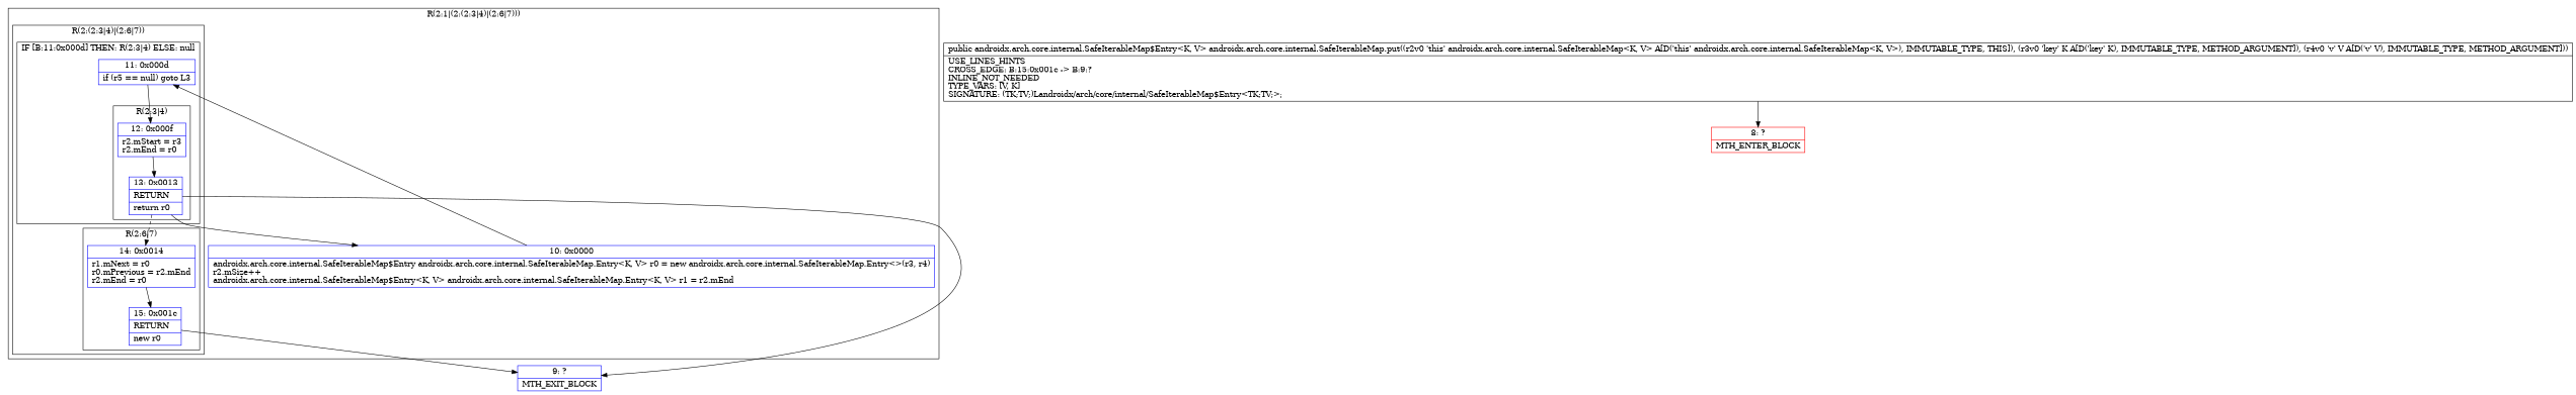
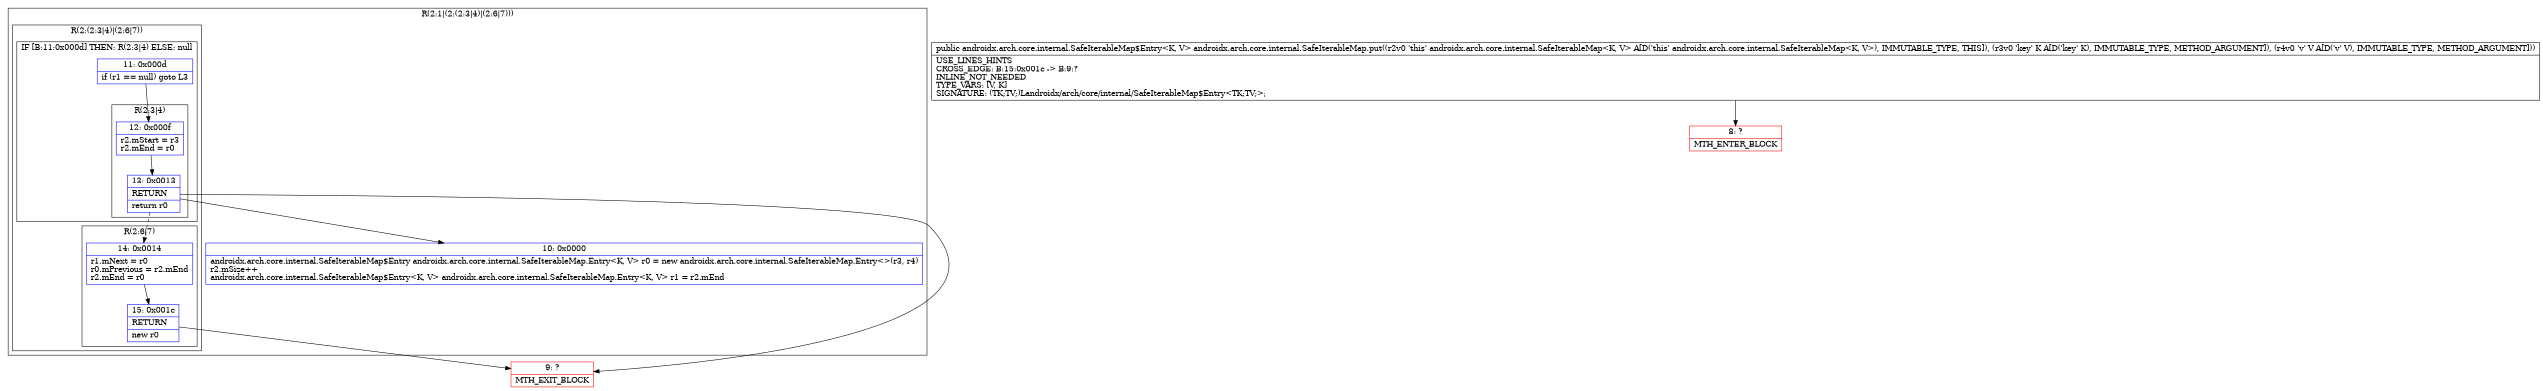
  digraph {
    node [color=blue shape=record]
    n1 [label="{12\:\ 0x000f|r2.mStart = r3\lr2.mEnd = r0\l}"]
    n2 [label="{13\:\ 0x0013|RETURN\l|return r0\l}"]
-   n3 [label="{11\:\ 0x000d|if (r5 == null) goto L3\l}"]
+   n3 [label="{11\:\ 0x000d|if (r1 == null) goto L3\l}"]
    n4 [label="{14\:\ 0x0014|r1.mNext = r0\lr0.mPrevious = r2.mEnd\lr2.mEnd = r0\l}"]
    n5 [label="{15\:\ 0x001c|RETURN\l|new r0\l}"]
    n6 [label="{10\:\ 0x0000|androidx.arch.core.internal.SafeIterableMap$Entry androidx.arch.core.internal.SafeIterableMap.Entry\<K, V\> r0 = new androidx.arch.core.internal.SafeIterableMap.Entry\<\>(r3, r4)\lr2.mSize++\landroidx.arch.core.internal.SafeIterableMap$Entry\<K, V\> androidx.arch.core.internal.SafeIterableMap.Entry\<K, V\> r1 = r2.mEnd\l}"]
-   n7 [label="{9\:\ ?|MTH_EXIT_BLOCK\l}"]
+   n7 [color=red label="{9\:\ ?|MTH_EXIT_BLOCK\l}"]
    n8 [color=red label="{8\:\ ?|MTH_ENTER_BLOCK\l}"]
    n9 [label="{public androidx.arch.core.internal.SafeIterableMap$Entry\<K, V\> androidx.arch.core.internal.SafeIterableMap.put((r2v0 'this' androidx.arch.core.internal.SafeIterableMap\<K, V\> A[D('this' androidx.arch.core.internal.SafeIterableMap\<K, V\>), IMMUTABLE_TYPE, THIS]), (r3v0 'key' K A[D('key' K), IMMUTABLE_TYPE, METHOD_ARGUMENT]), (r4v0 'v' V A[D('v' V), IMMUTABLE_TYPE, METHOD_ARGUMENT]))  | USE_LINES_HINTS\lCROSS_EDGE: B:15:0x001c \-\> B:9:?\lINLINE_NOT_NEEDED\lTYPE_VARS: [V, K]\lSIGNATURE: (TK;TV;)Landroidx\/arch\/core\/internal\/SafeIterableMap$Entry\<TK;TV;\>;\l}" color=""]
    subgraph cluster_1 {
      label="R(2:1|(2:(2:3|4)|(2:6|7)))"
      n6
      subgraph cluster_2 {
        label="R(2:(2:3|4)|(2:6|7))"
        subgraph cluster_3 {
          label="IF [B:11:0x000d] THEN: R(2:3|4) ELSE: null"
          n3
          subgraph cluster_4 {
            label="R(2:3|4)"
            n1
            n2
          }
        }
        subgraph cluster_5 {
          label="R(2:6|7)"
          n4
          n5
        }
      }
    }
    n1 -> n2
    n2 -> n4 [style=dashed]
    n2 -> n6
    n2 -> n7
    n3 -> n1
    n4 -> n5
    n5 -> n7
-   n6 -> n3
    n9 -> n8
  }
